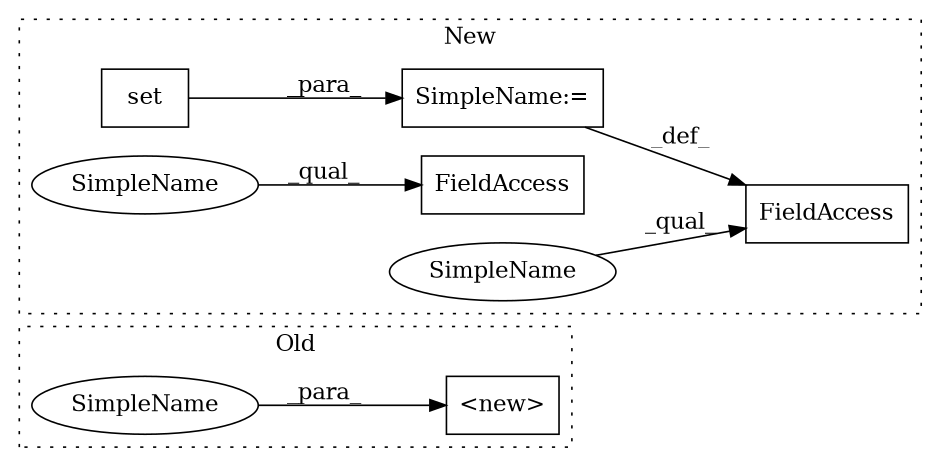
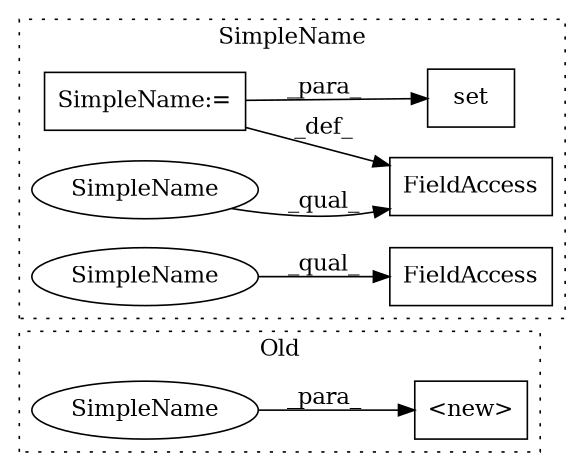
  digraph {
    rankdir=LR
    node [a=42 l=4 s=5743 shape=box]
    n1 [a=46 l="6,2" label="<new>" s="7217,7241"]
    n2 [label=SimpleName s=7237 shape=ellipse]
    n3 [a=32 l=5 label=set s=5765]
    n4 [a=7 l=1 label="SimpleName:=" s=5764]
    n5 [a=22 l=21 label=FieldAccess]
    n6 [a=22 l=21 label=FieldAccess s=5678]
    n7 [label=SimpleName s=5678 shape=ellipse]
    n8 [label=SimpleName shape=ellipse]
    subgraph cluster_1 {
      label=Old
      style=dotted
      n1
      n2
    }
    subgraph cluster_2 {
-     label=New
+     label=SimpleName
      style=dotted
      n3
      n4
      n5
      n6
      n7
      n8
    }
    n2 -> n1 [label=_para_]
-   n3 -> n4 [label=_para_]
+   n4 -> n3 [label=_para_]
    n4 -> n5 [label=_def_]
    n7 -> n6 [label=_qual_]
    n8 -> n5 [label=_qual_]
  }
